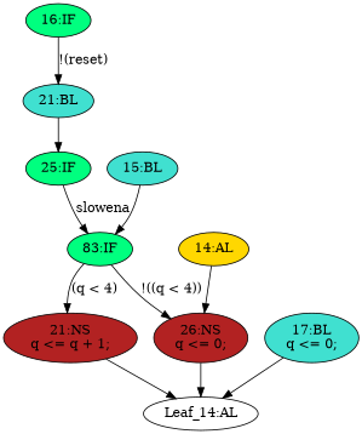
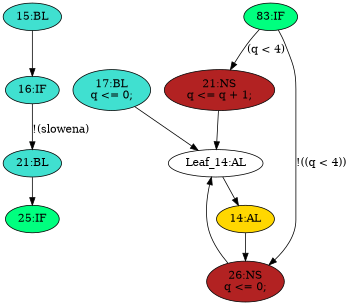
  strict digraph {
    node [fillcolor=springgreen statements="[]" style=filled typ=IfStatement]
    edge [cond="[]" lineno=None]
-   n1 [ast="<pyverilog.vparser.ast.IfStatement object at 0x7f39e3e56910>" label="16:IF"]
+   n1 [ast="<pyverilog.vparser.ast.IfStatement object at 0x7f39e3e56910>" fillcolor=turquoise label="16:IF"]
    n2 [ast="<pyverilog.vparser.ast.Block object at 0x7f39e3e56bd0>" fillcolor=turquoise label="21:BL" typ=Block]
    n3 [ast="<pyverilog.vparser.ast.IfStatement object at 0x7f39e3ea34d0>" label="25:IF"]
    n4 [ast="<pyverilog.vparser.ast.Block object at 0x7f39e3f35410>" fillcolor=turquoise label="17:BL\nq <= 0;" statements="[<pyverilog.vparser.ast.NonblockingSubstitution object at 0x7f39e3e56810>]" typ=Block]
    n5 [def_var="['q']" label="Leaf_14:AL" fillcolor="" statements="" style="" typ=""]
    n6 [ast="<pyverilog.vparser.ast.IfStatement object at 0x7f39e3e4e4d0>" label="83:IF"]
    n7 [ast="<pyverilog.vparser.ast.Always object at 0x7f39e3f35390>" clk_sens=True fillcolor=gold label="14:AL" sens="['clk']" typ=Always use_var="['q', 'reset', 'slowena']"]
    n8 [ast="<pyverilog.vparser.ast.NonblockingSubstitution object at 0x7f39e3eb1050>" fillcolor=firebrick label="26:NS\nq <= 0;" statements="[<pyverilog.vparser.ast.NonblockingSubstitution object at 0x7f39e3eb1050>]" typ=NonblockingSubstitution]
    n9 [ast="<pyverilog.vparser.ast.NonblockingSubstitution object at 0x7f39e3eb1150>" fillcolor=firebrick label="21:NS\nq <= q + 1;" statements="[<pyverilog.vparser.ast.NonblockingSubstitution object at 0x7f39e3eb1150>]" typ=NonblockingSubstitution]
    n10 [ast="<pyverilog.vparser.ast.Block object at 0x7f39e3f350d0>" fillcolor=turquoise label="15:BL" typ=Block]
-   n1 -> n2 [cond="['reset']" label="!(reset)" lineno=16]
+   n1 -> n2 [cond="['reset']" label="!(slowena)" lineno=16]
    n2 -> n3
-   n3 -> n6 [cond="['slowena']" label=slowena lineno=22]
    n4 -> n5
+   n5 -> n7 [cond="" lineno=""]
    n6 -> n8 [cond="['q']" label="!((q < 4))" lineno=23]
    n6 -> n9 [cond="['q']" label="(q < 4)" lineno=23]
    n7 -> n8
    n8 -> n5
    n9 -> n5
-   n10 -> n6
+   n10 -> n1
  }
